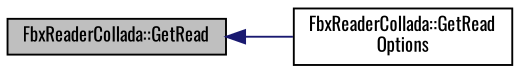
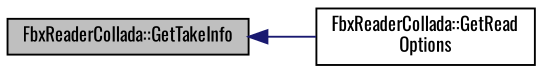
  digraph {
    rankdir=LR
    fontname=Oswald
    node [color=black fontname=Oswald fontsize=10 shape=record style=filled]
-   n1 [fillcolor=grey75 fontcolor=black height=0.2 label="FbxReaderCollada::GetRead" width=0.4]
+   n1 [fillcolor=grey75 fontcolor=black height=0.2 label="FbxReaderCollada::GetTakeInfo" width=0.4]
    n2 [fillcolor=white height=0.2 label="FbxReaderCollada::GetRead\lOptions" width=0.4]
    n1 -> n2 [color=midnightblue dir=back fontname=Oswald fontsize=10 labelfontname=Helvetica labelfontsize=10 style=solid]
  }
